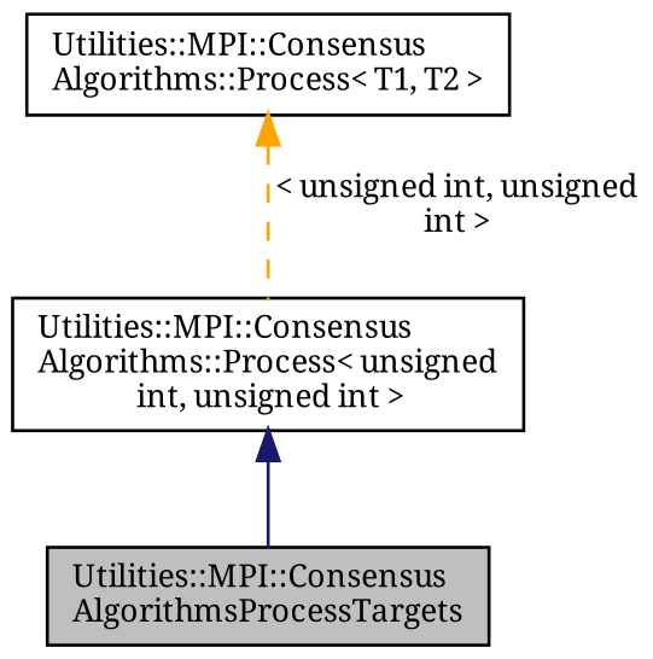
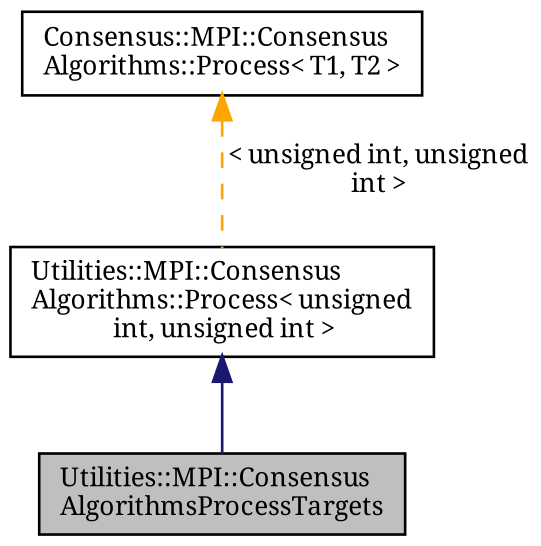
  digraph {
    fontname="Noto Serif"
    node [color=black fillcolor=white fontname="Noto Serif" fontsize=10 shape=record style=filled]
    edge [dir=back fontname="Noto Serif" fontsize=10 labelfontname=Helvetica labelfontsize=10]
    n1 [fillcolor=grey75 fontcolor=black height=0.2 label="Utilities::MPI::Consensus\lAlgorithmsProcessTargets" width=0.4]
    n2 [height=0.2 label="Utilities::MPI::Consensus\lAlgorithms::Process\< unsigned\l int, unsigned int \>" width=0.4]
-   n3 [height=0.2 label="Utilities::MPI::Consensus\lAlgorithms::Process\< T1, T2 \>" width=0.4]
+   n3 [height=0.2 label="Consensus::MPI::Consensus\lAlgorithms::Process\< T1, T2 \>" width=0.4]
    n2 -> n1 [color=midnightblue style=solid]
    n3 -> n2 [color=orange label=" \< unsigned int, unsigned\l int \>" style=dashed]
  }
